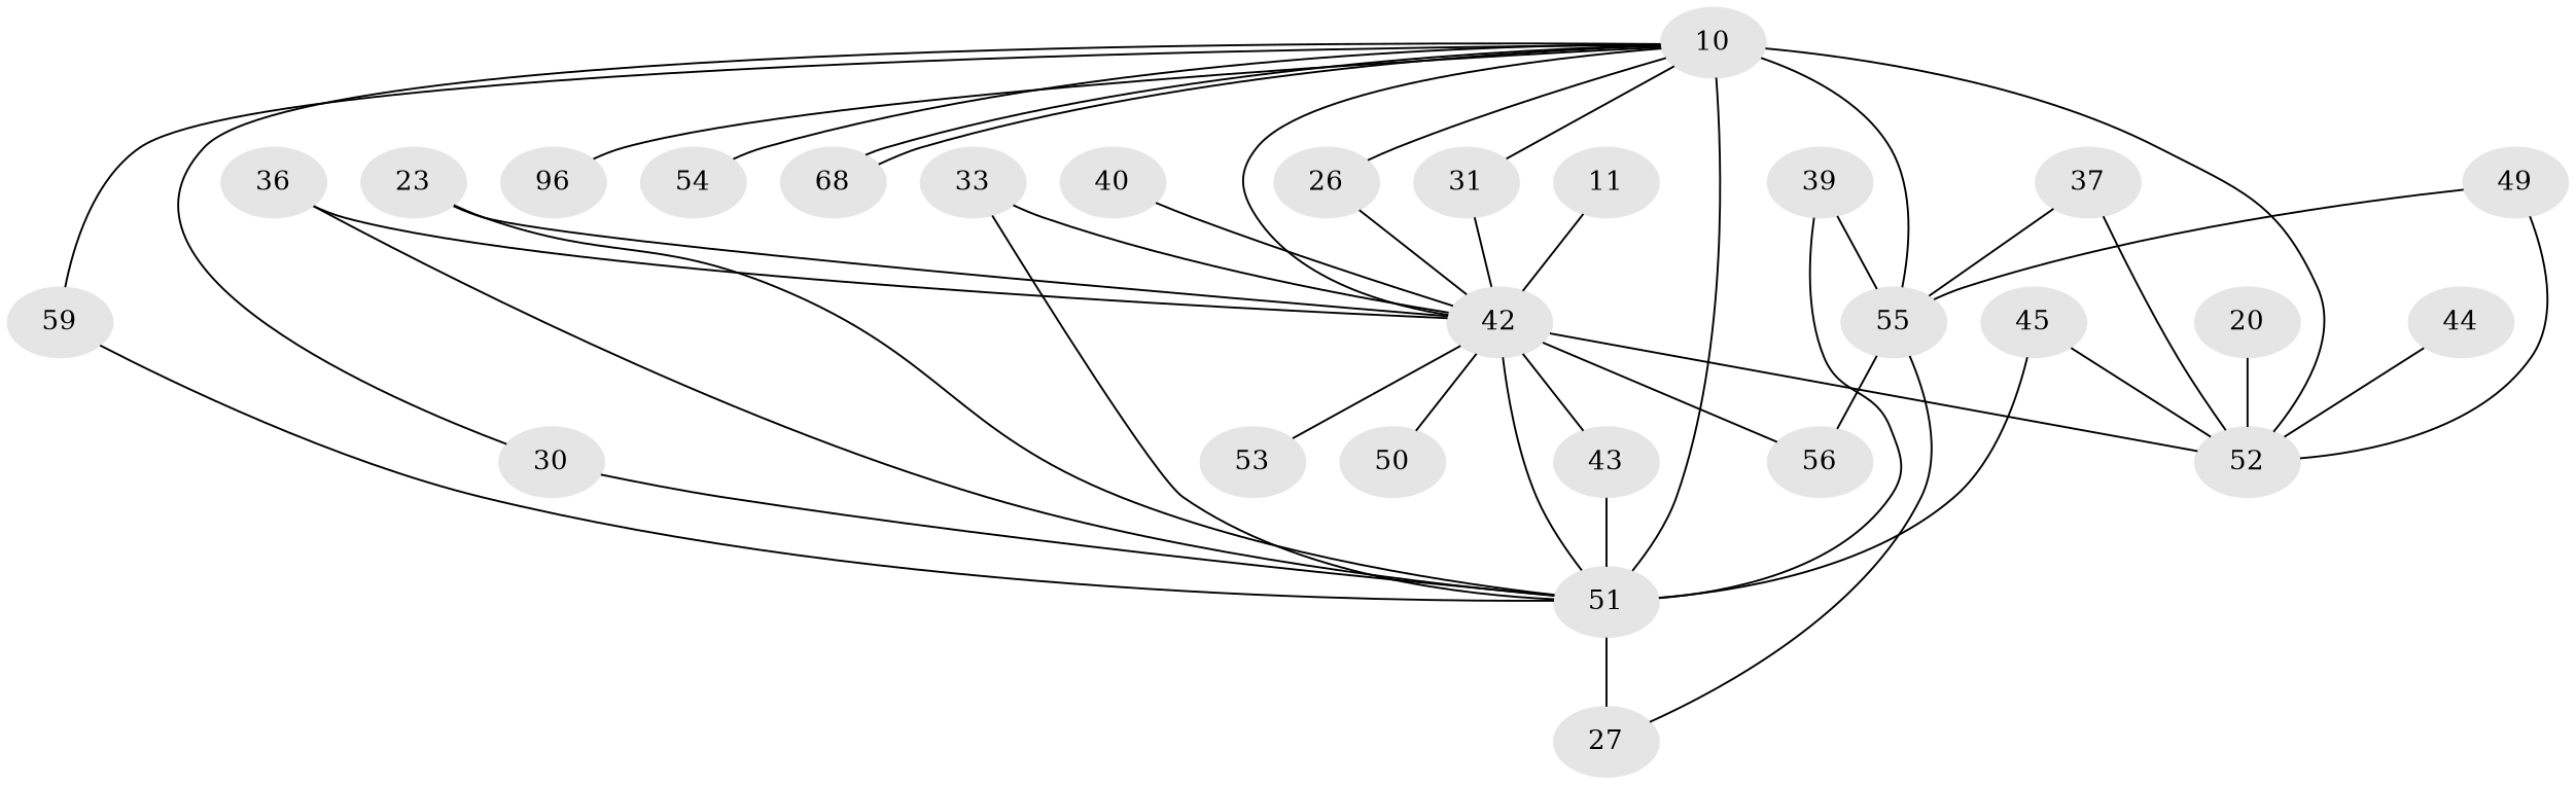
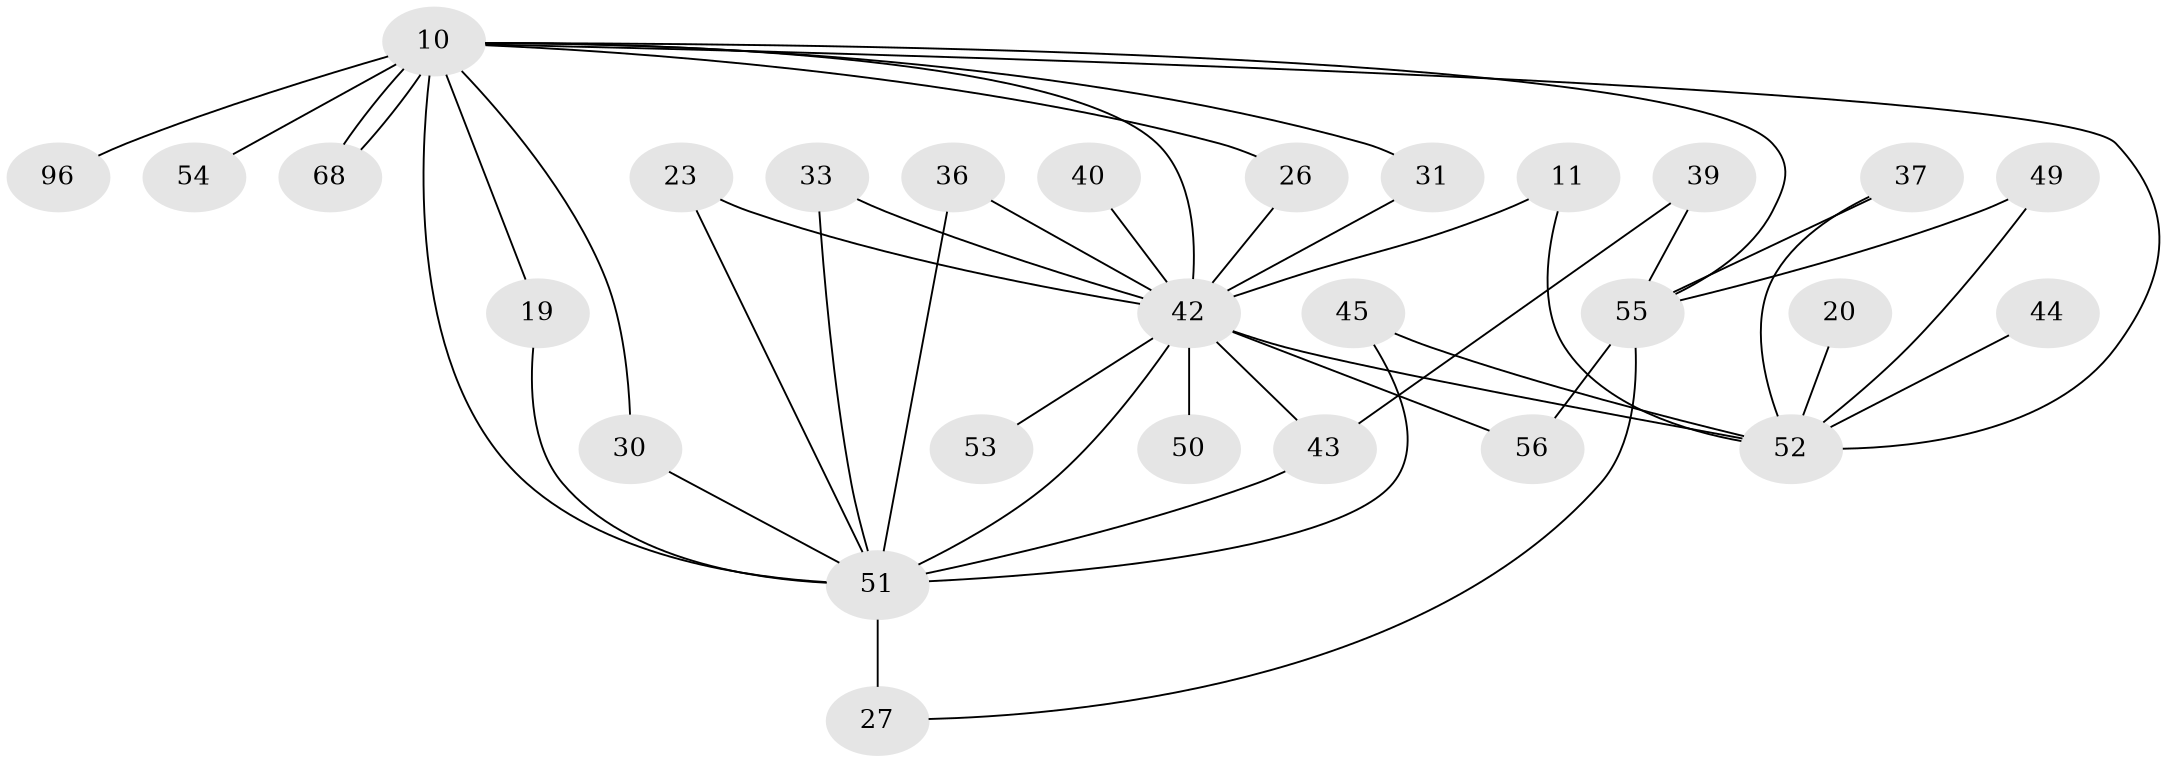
  graph {
    node [color=gray90 style=filled]
    10 [super="+9"]
-   19 [label=59]
+   19
    26
    30
    31
    42 [super="+25+38+3"]
    n7 [label=96]
    51 [super="+15+21+41"]
    52 [super="+48+5"]
    54 [super="+29"]
    55 [super="+13"]
    n12 [label=68]
    43 [super="+34"]
    50
    53
    56
    n17 [label=27 super="+35"]
    11
    20
    23
    33
    36
    37
    39
    40
    44
    45
    49
    10 -- 19
    10 -- 26
    10 -- 30
    10 -- 31
    10 -- 42 [weight=5]
    10 -- n7
    10 -- 51 [weight=13]
    10 -- 52 [weight=5]
    10 -- 54 [weight=3]
    10 -- 55 [weight=3]
    10 -- n12
    10 -- n12
    19 -- 51
    26 -- 42
    30 -- 51
    31 -- 42
    42 -- 51 [weight=12]
    42 -- 52 [weight=7]
    42 -- 43 [weight=3]
    42 -- 50 [weight=2]
    42 -- 53 [weight=2]
    42 -- 56
    51 -- n17 [weight=2]
    55 -- 56
    55 -- n17
    43 -- 51 [weight=3]
    11 -- 42
+   11 -- 52
    20 -- 52 [weight=2]
    23 -- 42
    23 -- 51
    33 -- 42
    33 -- 51
    36 -- 42
    36 -- 51
    37 -- 52
    37 -- 55
-   39 -- 51
+   39 -- 43
    39 -- 55
    40 -- 42 [weight=2]
    44 -- 52 [weight=2]
    45 -- 51
    45 -- 52
    49 -- 52
    49 -- 55
  }
